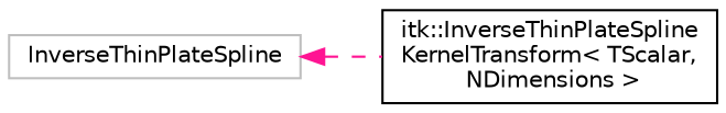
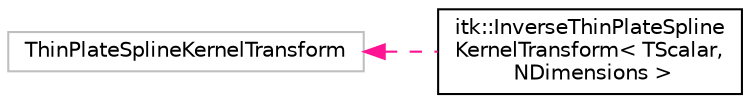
  digraph {
    rankdir=LR
    node [fontname=Helvetica fontsize=10 shape=record]
-   n1 [color=grey75 height=0.2 label=InverseThinPlateSpline width=0.4]
+   n1 [color=grey75 height=0.2 label=ThinPlateSplineKernelTransform width=0.4]
    n2 [color=black height=0.2 label="itk::InverseThinPlateSpline\lKernelTransform\< TScalar,\l NDimensions \>" width=0.4]
    n1 -> n2 [color=deeppink dir=back fontname=Helvetica fontsize=10 labelfontname=Helvetica labelfontsize=10 style=dashed]
  }
